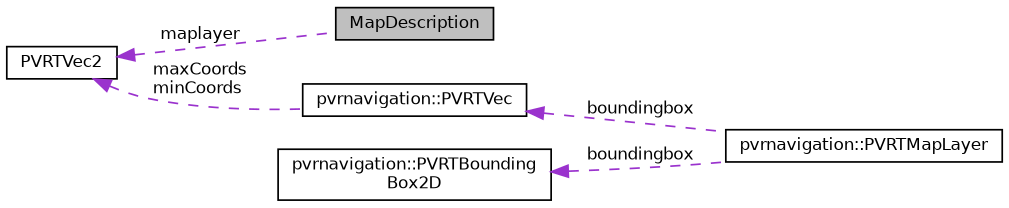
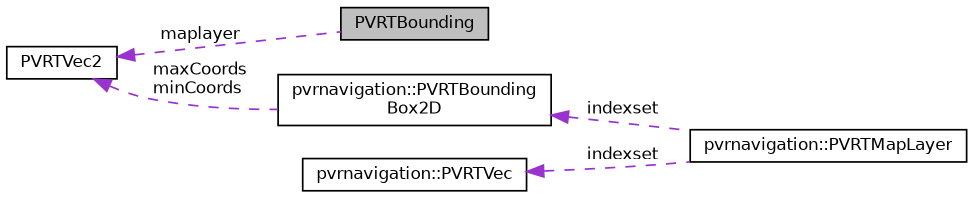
  digraph {
    rankdir=LR
    node [color=black fillcolor=white fontname=Helvetica fontsize=10 shape=record style=filled]
    edge [color=darkorchid3 dir=back fontname=Helvetica fontsize=10 labelfontname=Helvetica labelfontsize=10 style=dashed]
-   n1 [fillcolor=grey75 fontcolor=black height=0.2 label=MapDescription width=0.4]
+   n1 [fillcolor=grey75 fontcolor=black height=0.2 label=PVRTBounding width=0.4]
    n2 [height=0.2 label="pvrnavigation::PVRTMapLayer" width=0.4]
    n3 [height=0.2 label="pvrnavigation::PVRTBounding\lBox2D" width=0.4]
    n4 [height=0.2 label=PVRTVec2 width=0.4]
    n5 [height=0.2 label="pvrnavigation::PVRTVec" width=0.4]
-   n3 -> n2 [label=" boundingbox"]
+   n3 -> n2 [label=" indexset"]
    n4 -> n1 [label=" maplayer"]
-   n4 -> n5 [label=" maxCoords\nminCoords"]
-   n5 -> n2 [label=" boundingbox"]
+   n4 -> n3 [label=" maxCoords\nminCoords"]
+   n5 -> n2 [label=" indexset"]
  }
